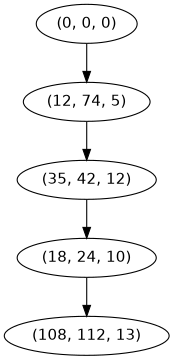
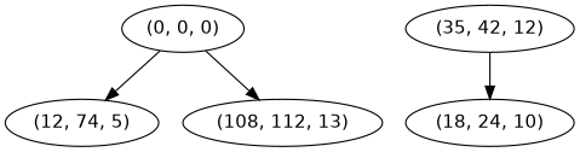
  digraph {
    fontname="DejaVu Sans"
    node [fontname="DejaVu Sans"]
    edge [fontname="DejaVu Sans"]
    "(0, 0, 0)"
    "(12, 74, 5)"
    "(108, 112, 13)"
    "(35, 42, 12)"
    "(18, 24, 10)"
    "(0, 0, 0)" -> "(12, 74, 5)"
-   "(18, 24, 10)" -> "(108, 112, 13)"
-   "(12, 74, 5)" -> "(35, 42, 12)"
+   "(0, 0, 0)" -> "(108, 112, 13)"
    "(35, 42, 12)" -> "(18, 24, 10)"
  }
